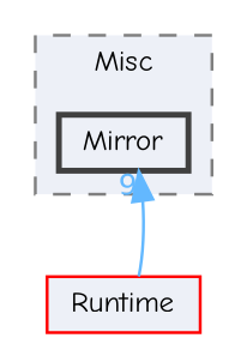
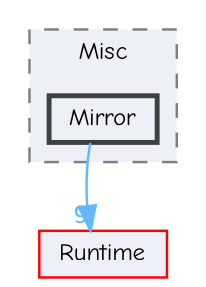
  digraph {
    compound=true
    fontname="Comic Neue"
    node [fillcolor="#edf0f7" fontname="Comic Neue" fontsize=10 shape=box]
    n1 [color=grey25 height=0.2 label=Mirror style="filled,bold" width=0.4]
    n2 [color=red height=0.2 label=Runtime style=filled width=0.4]
    subgraph cluster_1 {
      bgcolor="#edf0f7"
      fontsize=10
      label=Misc
      pencolor=grey50
      style="filled,dashed"
      n1
    }
-   n2 -> n1 [color=steelblue1 fontcolor=steelblue1 fontname="Comic Neue" fontsize=10 headlabel=9 labeldistance=1.5 labelfontname=Helvetica labelfontsize=10]
+   n1 -> n2 [color=steelblue1 fontcolor=steelblue1 fontname="Comic Neue" fontsize=10 headlabel=9 labeldistance=1.5 labelfontname=Helvetica labelfontsize=10]
  }
